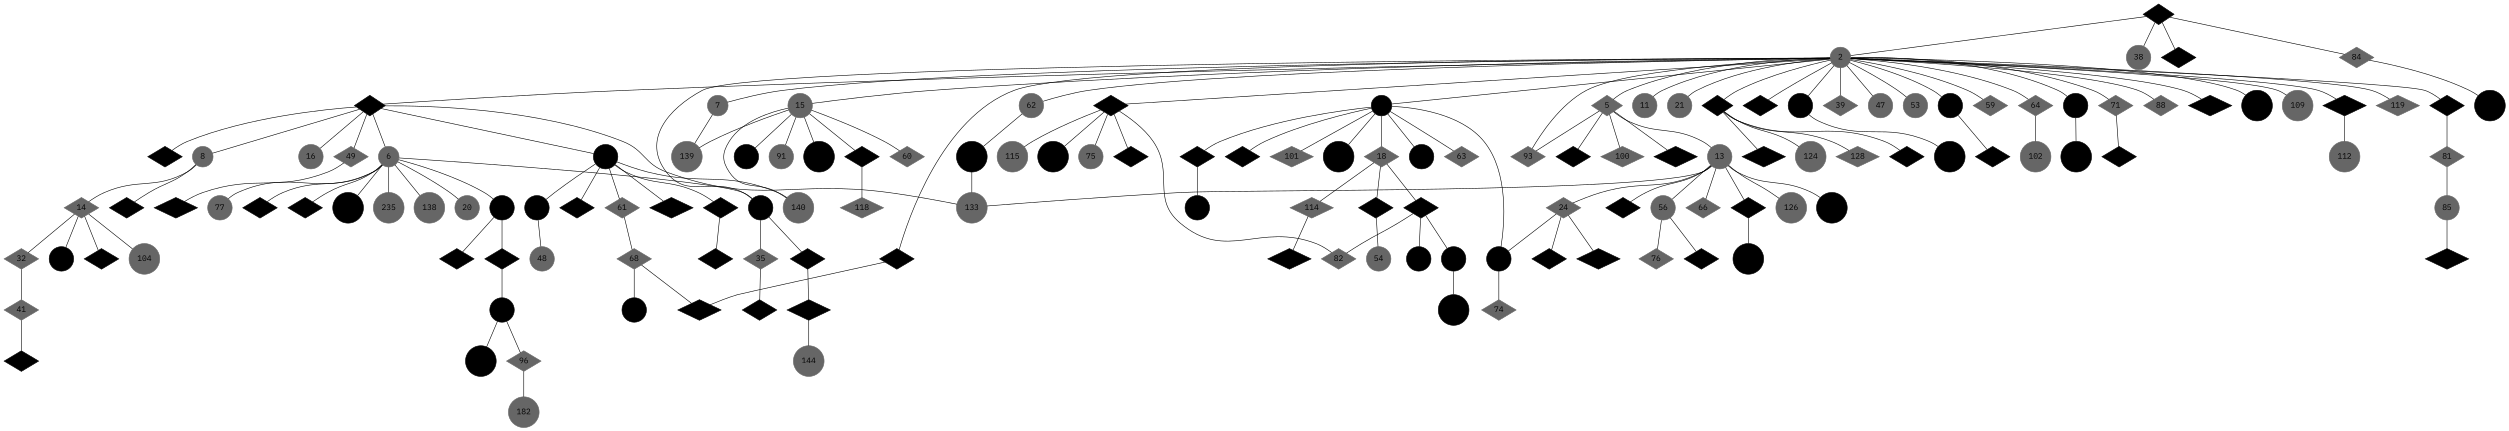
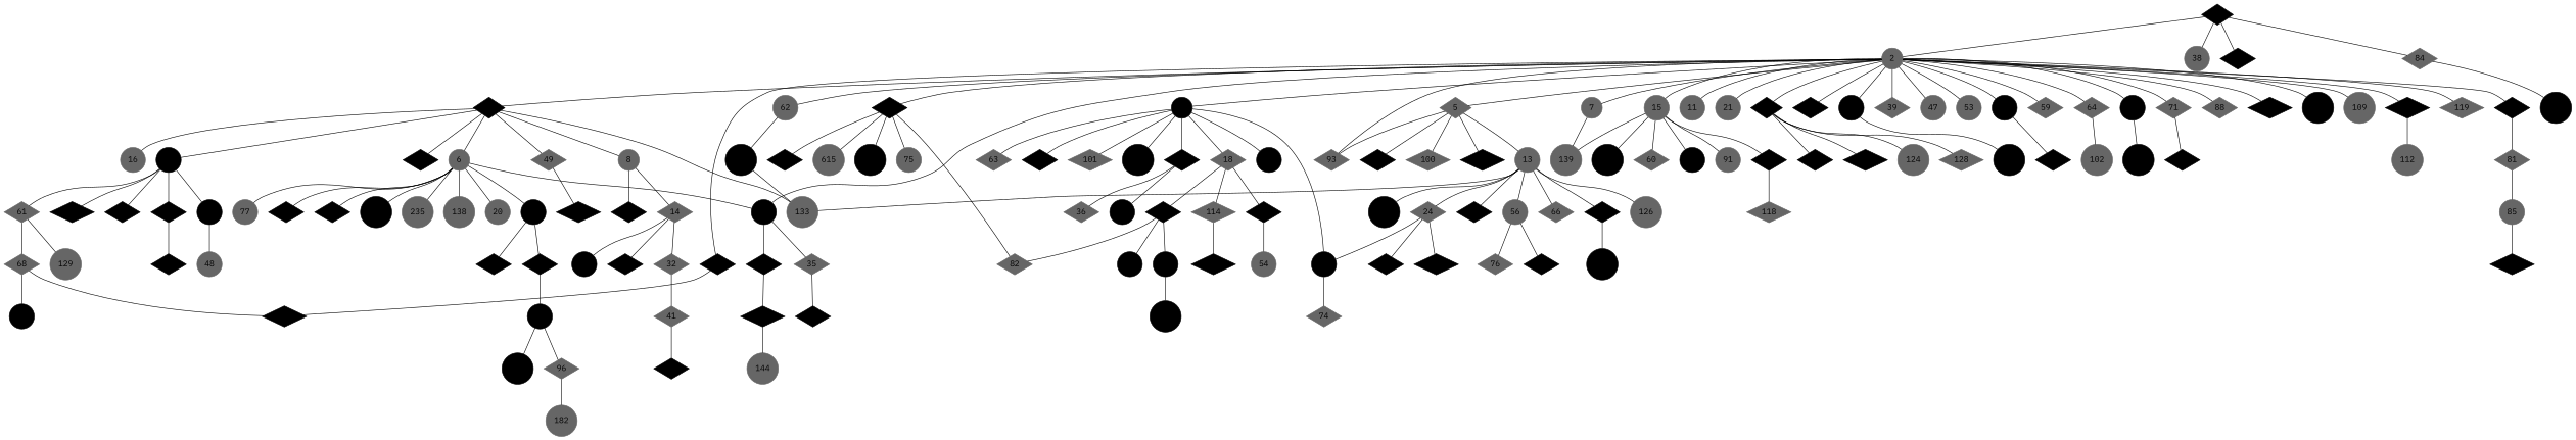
  graph {
    fontname="IBM Plex Mono"
    node [color=black fontname="IBM Plex Mono" shape=diamond style=filled]
    edge [fontname="IBM Plex Mono"]
    2 [color=gray40 shape=circle]
    1
    38 [color=gray40 shape=circle]
    51
    84 [color=gray40]
    3
    4 [shape=circle]
    5 [color=gray40]
    7 [color=gray40 shape=circle]
    9
    10 [shape=circle]
    11 [color=gray40 shape=circle]
    12
    15 [color=gray40 shape=circle]
    21 [color=gray40 shape=circle]
    22 [shape=circle]
    23
    29
    34 [shape=circle]
    39 [color=gray40]
    47 [color=gray40 shape=circle]
    53 [color=gray40 shape=circle]
    55
    59 [color=gray40]
    62 [color=gray40 shape=circle]
    64 [color=gray40]
    67 [shape=circle]
    71 [color=gray40]
    88 [color=gray40]
    93 [color=gray40]
    106
    107 [shape=circle]
    109 [color=gray40 shape=circle]
    111
    119 [color=gray40]
    123 [shape=circle]
    6 [color=gray40 shape=circle]
    8 [color=gray40 shape=circle]
    16 [color=gray40 shape=circle]
    19 [shape=circle]
    28
    49 [color=gray40]
    133 [color=gray40 shape=circle]
    17
    18 [color=gray40]
    25 [shape=circle]
    42 [shape=circle]
    63 [color=gray40]
    69
    101 [color=gray40]
    110 [shape=circle]
    13 [color=gray40 shape=circle]
    37
    100 [color=gray40]
    121
    139 [color=gray40 shape=circle]
    90
    103
    124 [color=gray40 shape=circle]
    128 [color=gray40]
    33
    35 [color=gray40]
    75 [color=gray40 shape=circle]
    82 [color=gray40]
    99
-   115 [color=gray40 shape=circle]
+   115 [color=gray40 shape=circle label=615]
    141 [shape=circle]
    27
    60 [color=gray40]
    78 [shape=circle]
    91 [color=gray40 shape=circle]
    116 [shape=circle]
-   140 [color=gray40 shape=circle]
    122 [shape=circle]
    131
    97
    81 [color=gray40]
    117 [shape=circle]
    102 [color=gray40 shape=circle]
    108 [shape=circle]
    72
    112 [color=gray40 shape=circle]
    20 [color=gray40 shape=circle]
    46 [shape=circle]
    77 [color=gray40 shape=circle]
    86
    94
    125 [shape=circle]
    n89 [color=gray40 label=235 shape=circle]
    138 [color=gray40 shape=circle]
    14 [color=gray40]
    58
    26 [shape=circle]
    31
    40
    61 [color=gray40]
    120
    137
+   36 [color=gray40]
    65 [shape=circle]
    43
    52
    114 [color=gray40]
    74 [color=gray40]
    24 [color=gray40]
    30
    56 [color=gray40 shape=circle]
    66 [color=gray40]
    89
    126 [color=gray40 shape=circle]
    127 [shape=circle]
    50
    57
    32 [color=gray40]
    70 [shape=circle]
    83
-   104 [color=gray40 shape=circle]
    134
    92
    44
    105
    76 [color=gray40]
    79
    113 [shape=circle]
    41 [color=gray40]
    118 [color=gray40]
    54 [color=gray40 shape=circle]
    73 [shape=circle]
    80 [shape=circle]
    132
    48 [color=gray40 shape=circle]
    87
    68 [color=gray40]
+   129 [color=gray40 shape=circle]
    45
    144 [color=gray40 shape=circle]
    95 [shape=circle]
    136 [shape=circle]
    85 [color=gray40 shape=circle]
    96 [color=gray40]
    143 [shape=circle]
    98 [shape=circle]
    130
    n144 [color=gray40 label=182 shape=circle]
    2 -- 3
    2 -- 4
    2 -- 5
    2 -- 7
    2 -- 9
    2 -- 10
    2 -- 11
    2 -- 12
    2 -- 15
    2 -- 21
    2 -- 22
    2 -- 23
    2 -- 29
    2 -- 34
    2 -- 39
    2 -- 47
    2 -- 53
    2 -- 55
    2 -- 59
    2 -- 62
    2 -- 64
    2 -- 67
    2 -- 71
    2 -- 88
    2 -- 93
    2 -- 106
    2 -- 107
    2 -- 109
    2 -- 111
    2 -- 119
    1 -- 2
    1 -- 38
    1 -- 51
    1 -- 84
    84 -- 123
    3 -- 6
    3 -- 8
    3 -- 16
    3 -- 19
    3 -- 28
    3 -- 49
    3 -- 133
    4 -- 17
    4 -- 18
    4 -- 25
    4 -- 42
    4 -- 63
    4 -- 69
    4 -- 101
    4 -- 110
    5 -- 93
    5 -- 13
    5 -- 37
    5 -- 100
    5 -- 121
    7 -- 139
    9 -- 90
    9 -- 103
    9 -- 124
    9 -- 128
    10 -- 33
    10 -- 35
    12 -- 75
    12 -- 82
    12 -- 99
    12 -- 115
    12 -- 141
    15 -- 139
    15 -- 27
    15 -- 60
    15 -- 78
    15 -- 91
    15 -- 116
-   15 -- 140
    22 -- 122
    23 -- 131
    34 -- 97
    55 -- 81
    62 -- 117
    64 -- 102
    67 -- 108
    71 -- 72
    111 -- 112
    6 -- 10
    6 -- 20
    6 -- 46
    6 -- 77
    6 -- 86
    6 -- 94
    6 -- 125
    6 -- n89
    6 -- 138
    8 -- 14
    8 -- 58
-   19 -- 140
    19 -- 26
    19 -- 31
    19 -- 40
    19 -- 61
    19 -- 120
    49 -- 137
+   17 -- 36
    17 -- 65
    18 -- 43
    18 -- 52
    18 -- 114
    42 -- 74
    13 -- 133
    13 -- 24
    13 -- 30
    13 -- 56
    13 -- 66
    13 -- 89
    13 -- 126
    13 -- 127
    33 -- 134
    35 -- 92
    27 -- 118
    81 -- 85
    117 -- 133
    46 -- 50
    46 -- 57
    14 -- 32
    14 -- 70
    14 -- 83
-   14 -- 104
    26 -- 48
    40 -- 87
    61 -- 68
+   61 -- 129
    43 -- 54
    52 -- 82
    52 -- 73
    52 -- 80
    114 -- 132
    24 -- 42
    24 -- 44
    24 -- 105
    56 -- 76
    56 -- 79
    89 -- 113
    57 -- 95
    32 -- 41
    134 -- 144
    41 -- 45
    80 -- 136
    68 -- 131
    68 -- 98
    95 -- 96
    95 -- 143
    85 -- 130
    96 -- n144
  }
